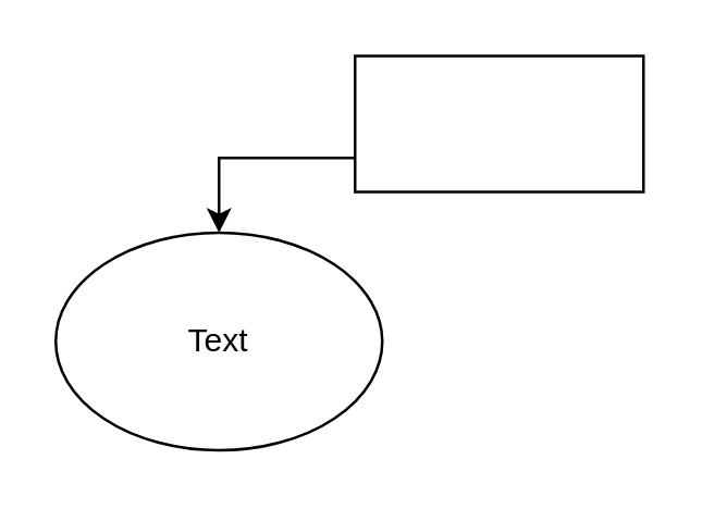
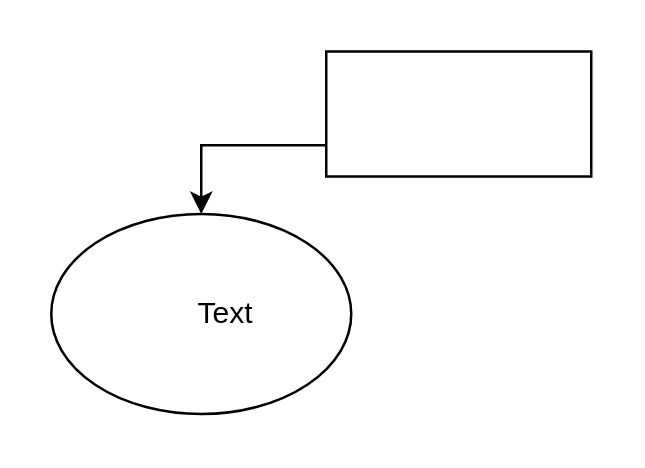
  <mxCell id="0" />
  <mxCell id="1" parent="0" />
  <mxCell id="2" style="edgeStyle=orthogonalEdgeStyle;rounded=0;orthogonalLoop=1;jettySize=auto;html=1;exitX=0;exitY=0.75;exitDx=0;exitDy=0;" parent="1" source="3" target="4" edge="1"><mxGeometry relative="1" as="geometry" /></mxCell>
  <mxCell id="3" value="" style="rounded=0;whiteSpace=wrap;html=1;" parent="1" vertex="1"><mxGeometry x="130" y="20" width="106" height="50" as="geometry" /></mxCell>
  <mxCell id="4" value="" style="ellipse;whiteSpace=wrap;html=1;" parent="1" vertex="1"><mxGeometry x="20" y="85" width="120" height="80" as="geometry" /></mxCell>
- <mxCell id="5" value="Text" style="text;html=1;align=center;verticalAlign=middle;whiteSpace=wrap;rounded=0;" parent="1" vertex="1"><mxGeometry x="50" y="110" width="60" height="30" as="geometry" /></mxCell>
+ <mxCell id="5" value="Text" style="text;html=1;align=center;verticalAlign=middle;whiteSpace=wrap;rounded=0;" parent="1" vertex="1"><mxGeometry x="60" y="110" width="60" height="30" as="geometry" /></mxCell>
